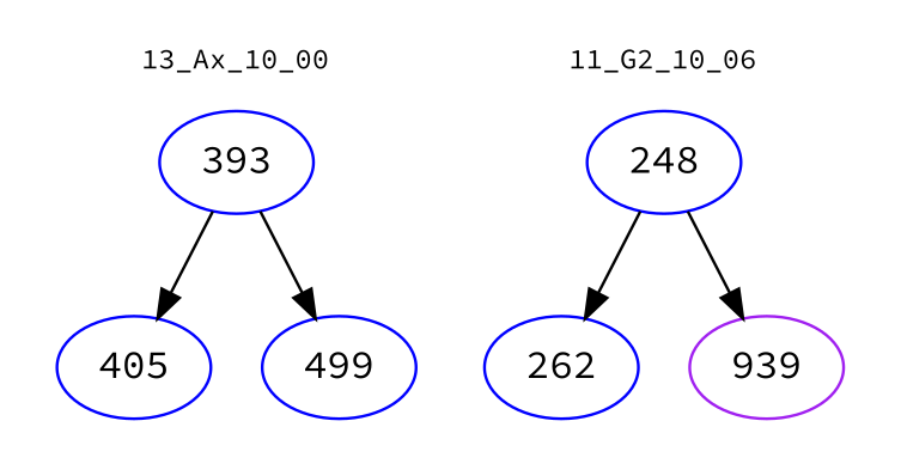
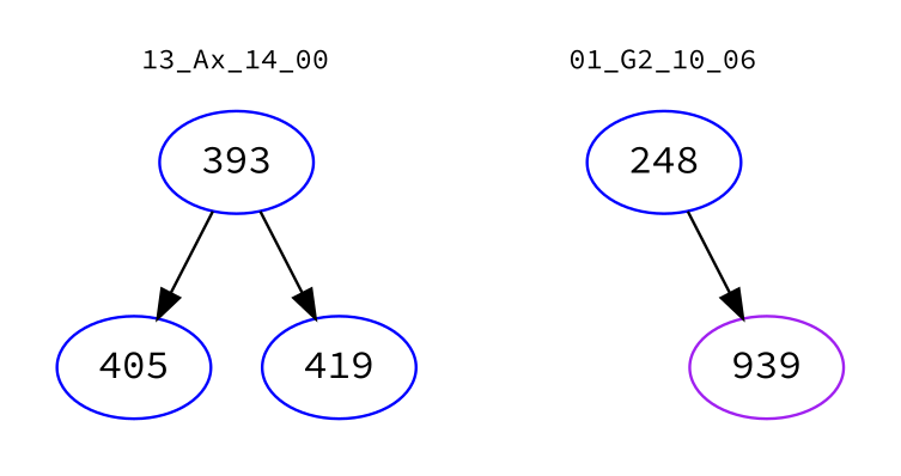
  digraph {
    fontname="Source Code Pro"
    node [color=blue fontname="Source Code Pro"]
    edge [color=black fontname="Source Code Pro"]
    n1 [label=393]
    n2 [label=405]
-   n3 [label=499]
+   n3 [label=419]
    n4 [label=248]
-   n5 [label=262]
    n6 [color=purple label=939]
    subgraph cluster_1 {
      color=white
      fontsize=10
-     label="13_Ax_10_00"
+     label="13_Ax_14_00"
      n1
      n2
      n3
    }
    subgraph cluster_2 {
      color=white
      fontsize=10
-     label="11_G2_10_06"
+     label="01_G2_10_06"
      n4
-     n5
      n6
    }
    n1 -> n2
    n1 -> n3
-   n4 -> n5
    n4 -> n6
  }
